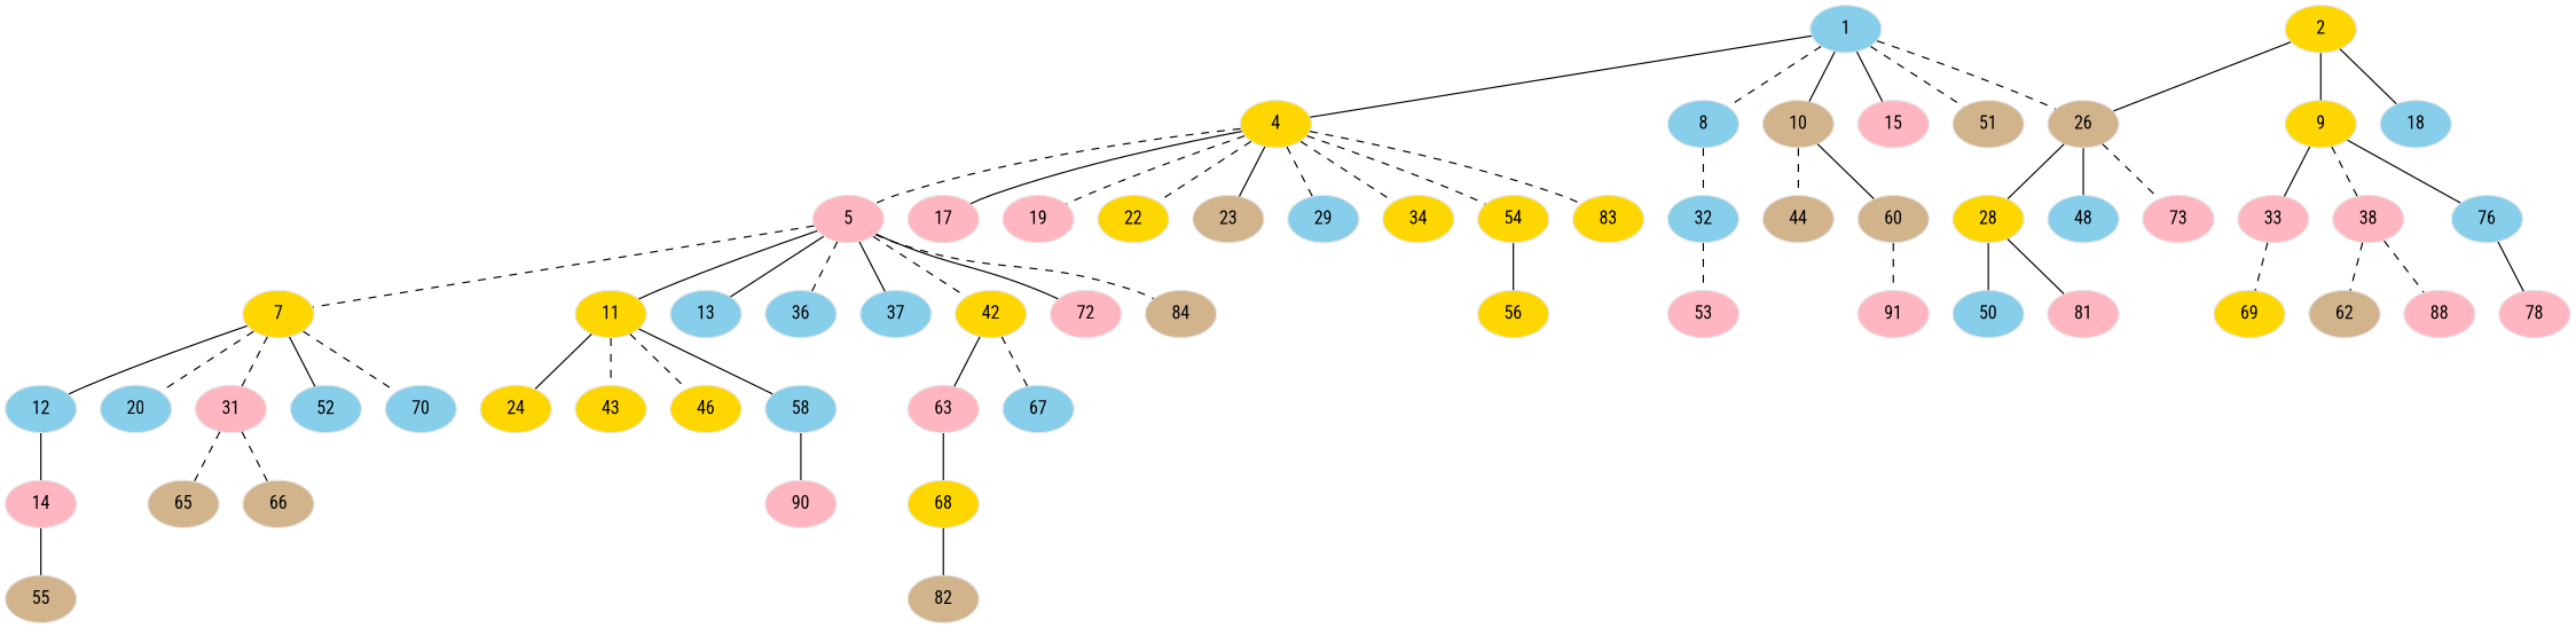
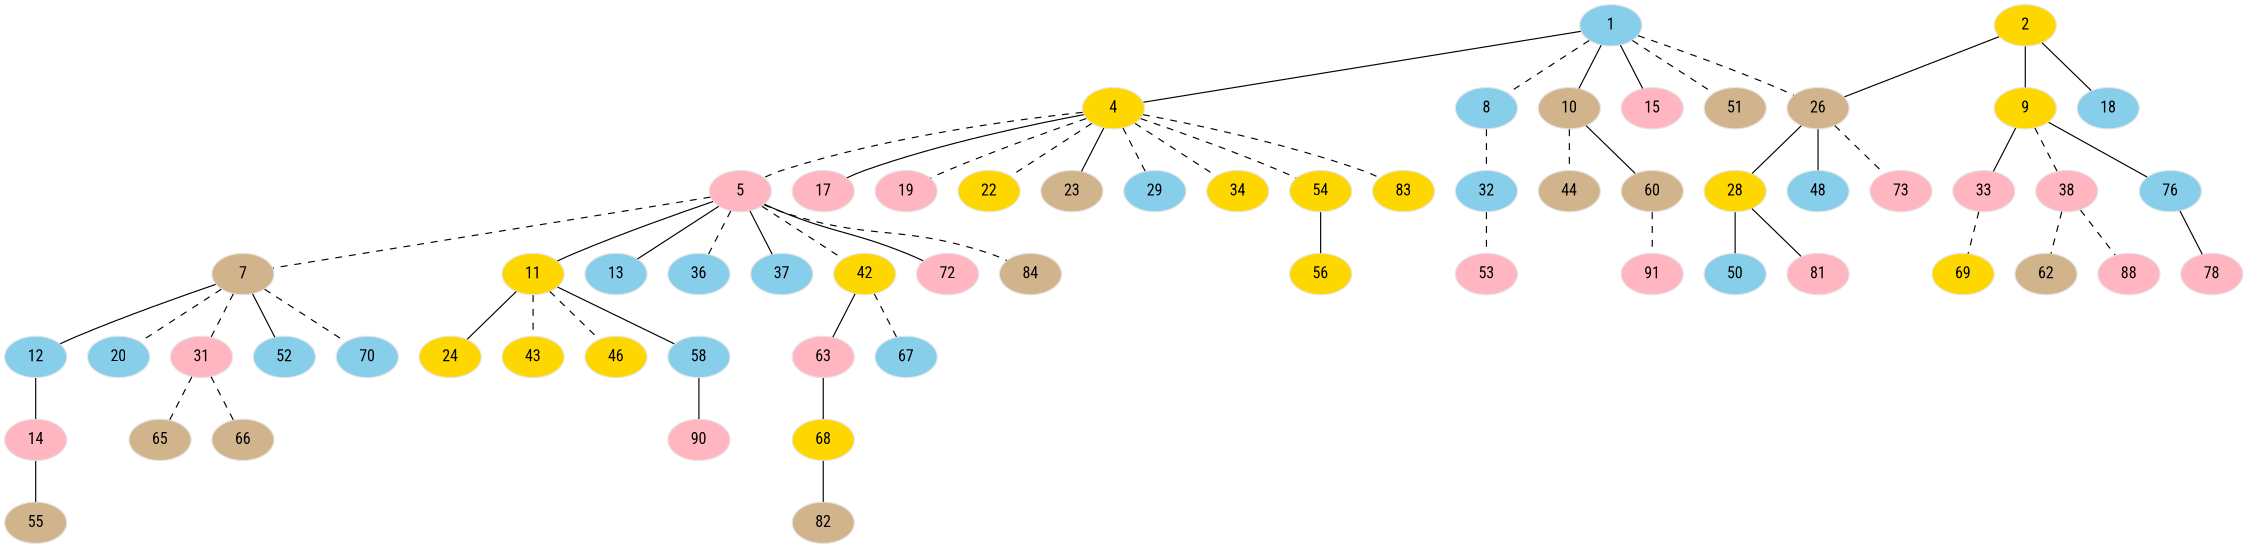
  graph {
    fontname="Roboto Condensed"
    node [color=gray90 fillcolor=skyblue fontname="Roboto Condensed" style=filled]
    edge [fontname="Roboto Condensed" style=solid]
    1 [super="+3"]
    4 [fillcolor=gold super="+6"]
    8 [super="+35"]
    10 [fillcolor=tan super="+21"]
    15 [fillcolor=lightpink]
    51 [fillcolor=tan super="+85"]
    26 [fillcolor=tan super="+41"]
    2 [fillcolor=gold super="+16"]
    9 [fillcolor=gold super="+74"]
    18
    5 [fillcolor=lightpink super="+71"]
    17 [fillcolor=lightpink super="+77"]
    19 [fillcolor=lightpink]
    22 [fillcolor=gold]
    23 [fillcolor=tan]
    29
    34 [fillcolor=gold]
    54 [fillcolor=gold]
    83 [fillcolor=gold]
    32
    44 [fillcolor=tan]
    60 [fillcolor=tan]
    33 [fillcolor=lightpink super="+57"]
    38 [fillcolor=lightpink super="+39"]
    76
    28 [fillcolor=gold super="+45"]
    48
    73 [fillcolor=lightpink]
-   7 [fillcolor=gold super="+27"]
+   7 [fillcolor=tan super="+27"]
    11 [fillcolor=gold super="+30"]
    13 [super="+80"]
    36 [super="+40"]
    37
    42 [fillcolor=gold super="+92"]
    72 [fillcolor=lightpink]
    84 [fillcolor=tan]
    56 [fillcolor=gold]
    12 [super="+47"]
    20 [super="+25"]
    31 [fillcolor=lightpink super="+61"]
    52
    70
    24 [fillcolor=gold super="+49"]
    43 [fillcolor=gold]
    46 [fillcolor=gold]
    58 [super="+59"]
    63 [fillcolor=lightpink super="+64"]
    67
    14 [fillcolor=lightpink super="+86"]
    65 [fillcolor=tan]
    66 [fillcolor=tan]
    53 [fillcolor=lightpink super="+75"]
    69 [fillcolor=gold]
    62 [fillcolor=tan super="+79"]
    88 [fillcolor=lightpink]
    78 [fillcolor=lightpink super="+89"]
    91 [fillcolor=lightpink]
    90 [fillcolor=lightpink]
    55 [fillcolor=tan]
    50
    81 [fillcolor=lightpink]
    68 [fillcolor=gold super="+87"]
    82 [fillcolor=tan]
    1 -- 4
    1 -- 8 [style=dashed]
    1 -- 10
    1 -- 15
    1 -- 51 [style=dashed]
    1 -- 26 [style=dashed]
    4 -- 5 [style=dashed]
    4 -- 17
    4 -- 19 [style=dashed]
    4 -- 22 [style=dashed]
    4 -- 23
    4 -- 29 [style=dashed]
    4 -- 34 [style=dashed]
    4 -- 54 [style=dashed]
    4 -- 83 [style=dashed]
    8 -- 32 [style=dashed]
    10 -- 44 [style=dashed]
    10 -- 60
    26 -- 28
    26 -- 48
    26 -- 73 [style=dashed]
    2 -- 26
    2 -- 9
    2 -- 18
    9 -- 33
    9 -- 38 [style=dashed]
    9 -- 76
    5 -- 7 [style=dashed]
    5 -- 11
    5 -- 13
    5 -- 36 [style=dashed]
    5 -- 37
    5 -- 42 [style=dashed]
    5 -- 72
    5 -- 84 [style=dashed]
    54 -- 56
    32 -- 53 [style=dashed]
    60 -- 91 [style=dashed]
    33 -- 69 [style=dashed]
    38 -- 62 [style=dashed]
    38 -- 88 [style=dashed]
    76 -- 78
    28 -- 50
    28 -- 81
    7 -- 12
    7 -- 20 [style=dashed]
    7 -- 31 [style=dashed]
    7 -- 52
    7 -- 70 [style=dashed]
    11 -- 24
    11 -- 43 [style=dashed]
    11 -- 46 [style=dashed]
    11 -- 58
    42 -- 63
    42 -- 67 [style=dashed]
    12 -- 14
    31 -- 65 [style=dashed]
    31 -- 66 [style=dashed]
    58 -- 90
    63 -- 68
    14 -- 55
    68 -- 82
  }
